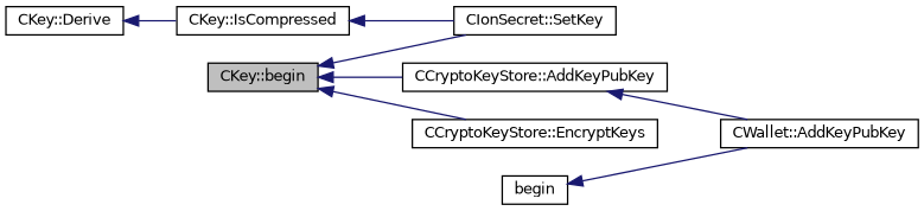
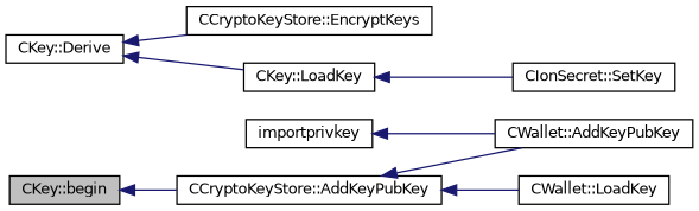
  digraph {
    rankdir=LR
    node [color=black fillcolor=white fontname=Helvetica fontsize=10 shape=record style=filled]
    edge [color=midnightblue dir=back fontname=Helvetica fontsize=10 labelfontname=Helvetica labelfontsize=10 style=solid]
    n1 [fillcolor=grey75 fontcolor=black height=0.2 label="CKey::begin" width=0.4]
    n2 [height=0.2 label="CIonSecret::SetKey" width=0.4]
    n3 [height=0.2 label="CCryptoKeyStore::AddKeyPubKey" width=0.4]
    n4 [height=0.2 label="CCryptoKeyStore::EncryptKeys" width=0.4]
    n5 [height=0.2 label="CWallet::AddKeyPubKey" width=0.4]
+   n6 [height=0.2 label="CWallet::LoadKey" width=0.4]
    n7 [height=0.2 label="CKey::Derive" width=0.4]
-   n8 [height=0.2 label="CKey::IsCompressed" width=0.4]
-   n9 [height=0.2 label=begin width=0.4]
-   n1 -> n2
+   n8 [height=0.2 label="CKey::LoadKey" width=0.4]
+   n9 [height=0.2 label=importprivkey width=0.4]
    n1 -> n3
-   n1 -> n4
+   n7 -> n4
    n3 -> n5
+   n3 -> n6
    n7 -> n8
    n8 -> n2
    n9 -> n5
  }
